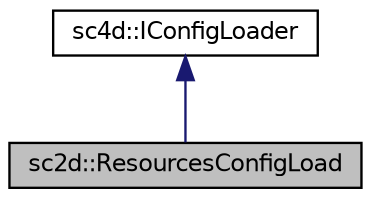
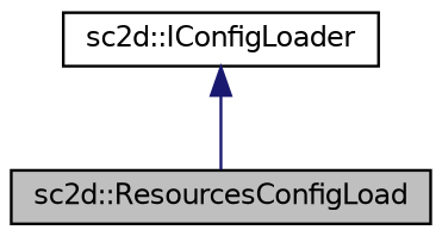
  digraph {
    node [color=black fontname=Helvetica fontsize=10 shape=record style=filled]
    n1 [fillcolor=grey75 fontcolor=black height=0.2 label="sc2d::ResourcesConfigLoad" width=0.4]
-   n2 [fillcolor=white height=0.2 label="sc4d::IConfigLoader" width=0.4]
+   n2 [fillcolor=white height=0.2 label="sc2d::IConfigLoader" width=0.4]
    n2 -> n1 [color=midnightblue dir=back fontname=Helvetica fontsize=10 labelfontname=Helvetica labelfontsize=10 style=solid]
  }
